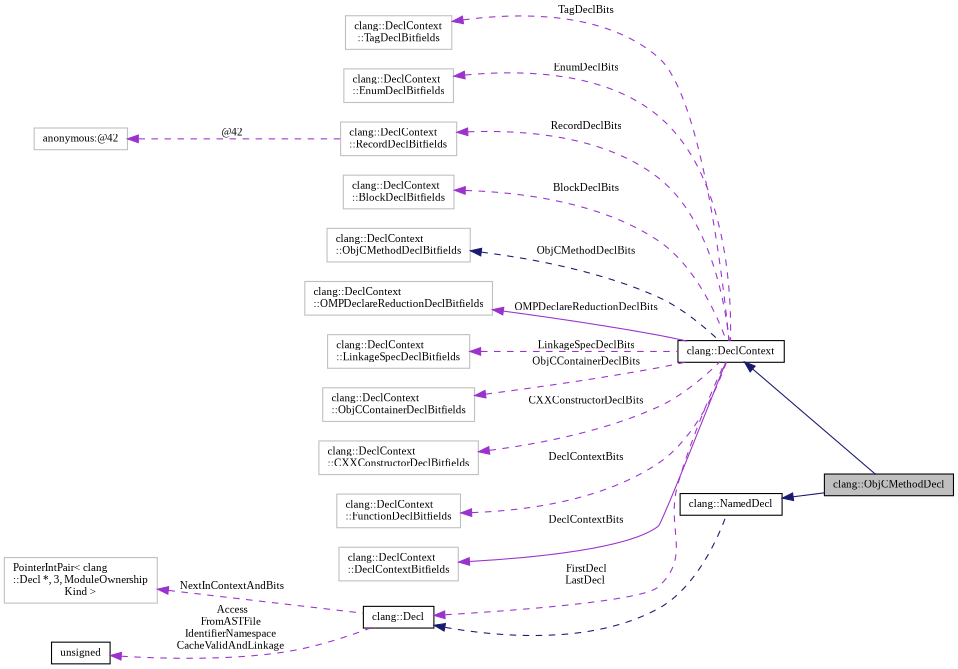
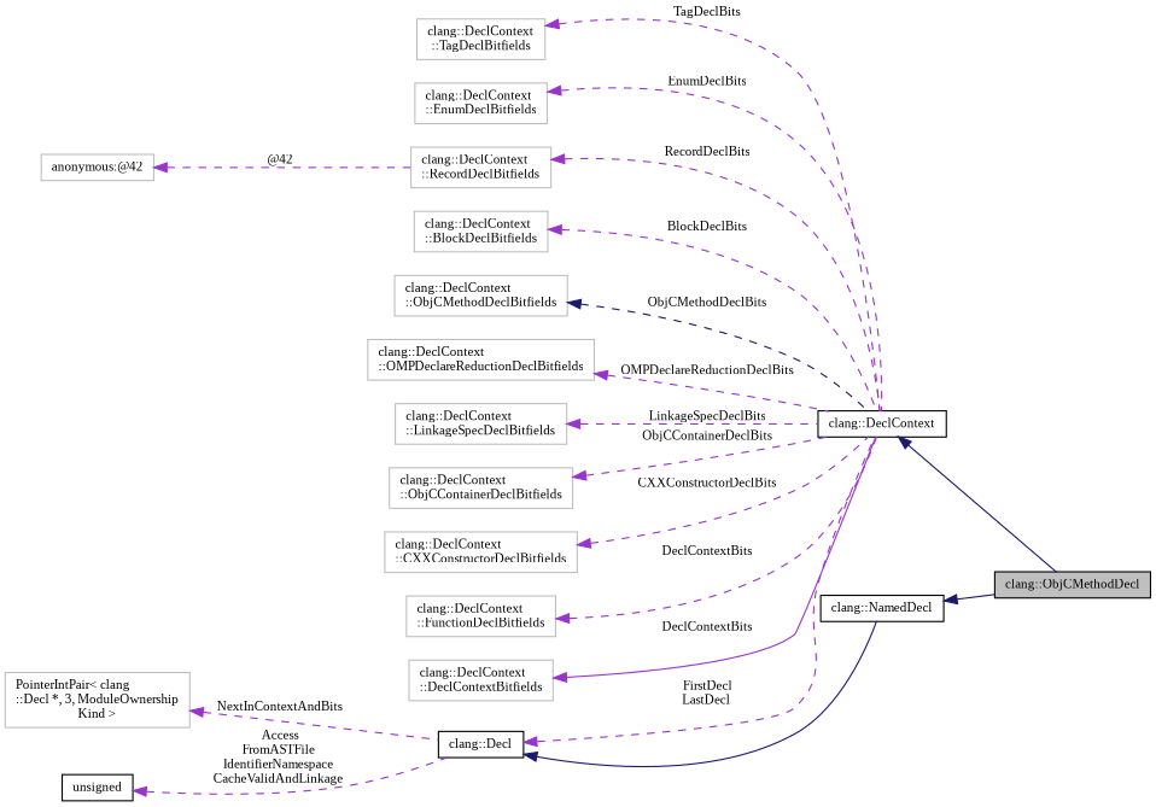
  digraph {
    fontname="Liberation Serif"
    rankdir=LR
    node [color=grey75 fontname="Liberation Serif" fontsize=10 shape=record]
    edge [color=darkorchid3 dir=back fontname="Liberation Serif" fontsize=10 labelfontname=Helvetica labelfontsize=10 style=dashed]
    n1 [color=black fillcolor=grey75 fontcolor=black height=0.2 label="clang::ObjCMethodDecl" style=filled width=0.4]
    n2 [color=black height=0.2 label="clang::NamedDecl" width=0.4]
    n3 [color=black height=0.2 label="clang::Decl" width=0.4]
    n4 [color=black height=0.2 label="clang::DeclContext" width=0.4]
    n5 [height=0.2 label="PointerIntPair\< clang\l::Decl *, 3, ModuleOwnership\lKind \>" width=0.4]
    n6 [color=black height=0.2 label=unsigned width=0.4]
    n7 [height=0.2 label="clang::DeclContext\l::TagDeclBitfields" width=0.4]
    n8 [height=0.2 label="clang::DeclContext\l::EnumDeclBitfields" width=0.4]
    n9 [height=0.2 label="anonymous:@42" width=0.4]
    n10 [height=0.2 label="clang::DeclContext\l::RecordDeclBitfields" width=0.4]
    n11 [height=0.2 label="clang::DeclContext\l::BlockDeclBitfields" width=0.4]
    n12 [height=0.2 label="clang::DeclContext\l::ObjCMethodDeclBitfields" width=0.4]
    n13 [height=0.2 label="clang::DeclContext\l::OMPDeclareReductionDeclBitfields" width=0.4]
    n14 [height=0.2 label="clang::DeclContext\l::LinkageSpecDeclBitfields" width=0.4]
    n15 [height=0.2 label="clang::DeclContext\l::ObjCContainerDeclBitfields" width=0.4]
    n16 [height=0.2 label="clang::DeclContext\l::CXXConstructorDeclBitfields" width=0.4]
    n17 [height=0.2 label="clang::DeclContext\l::FunctionDeclBitfields" width=0.4]
    n18 [height=0.2 label="clang::DeclContext\l::DeclContextBitfields" width=0.4]
    n2 -> n1 [color=midnightblue style=solid]
-   n3 -> n2 [color=midnightblue]
+   n3 -> n2 [color=midnightblue style=solid]
    n3 -> n4 [label=" FirstDecl\nLastDecl"]
    n4 -> n1 [color=midnightblue style=solid]
    n5 -> n3 [label=" NextInContextAndBits"]
    n6 -> n3 [label=" Access\nFromASTFile\nIdentifierNamespace\nCacheValidAndLinkage"]
    n7 -> n4 [label=" TagDeclBits"]
    n8 -> n4 [label=" EnumDeclBits"]
    n9 -> n10 [label=" @42"]
    n10 -> n4 [label=" RecordDeclBits"]
    n11 -> n4 [label=" BlockDeclBits"]
    n12 -> n4 [color=midnightblue label=" ObjCMethodDeclBits"]
-   n13 -> n4 [label=" OMPDeclareReductionDeclBits" style=solid]
+   n13 -> n4 [label=" OMPDeclareReductionDeclBits"]
    n14 -> n4 [label=" LinkageSpecDeclBits"]
    n15 -> n4 [label=" ObjCContainerDeclBits"]
    n16 -> n4 [label=" CXXConstructorDeclBits"]
    n17 -> n4 [label=" DeclContextBits"]
    n18 -> n4 [label=" DeclContextBits" style=solid]
  }
